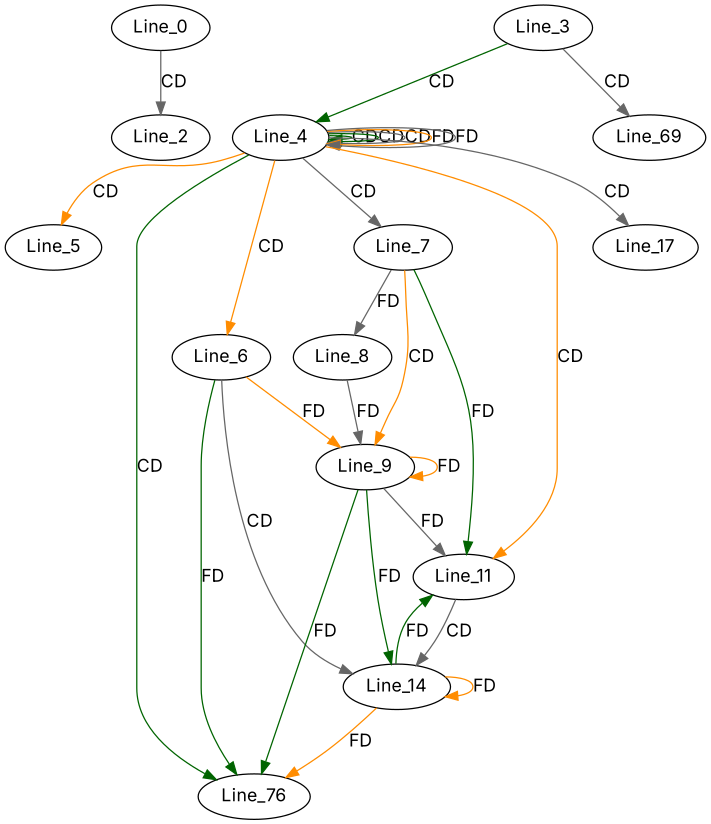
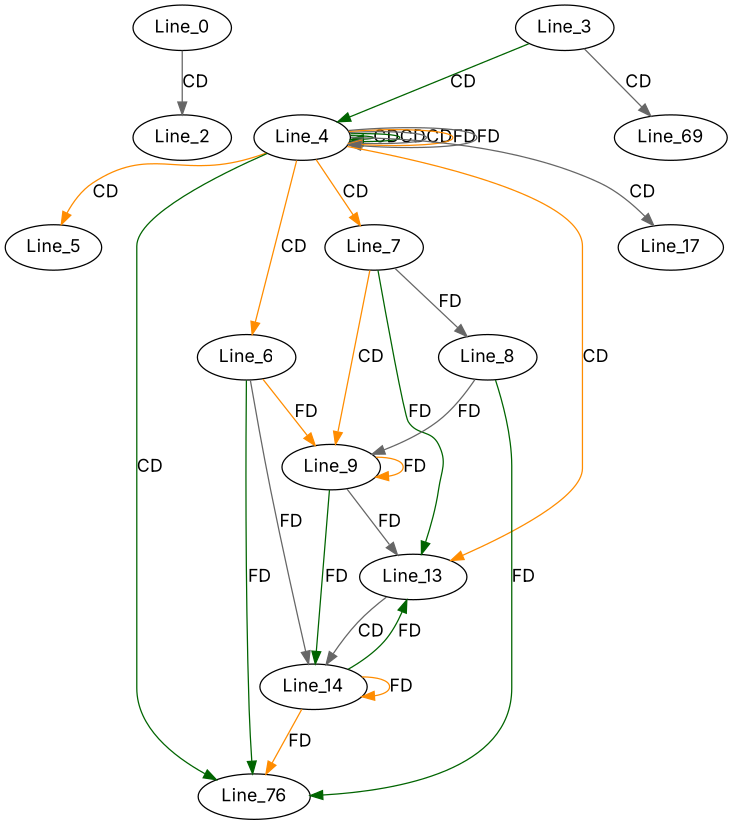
  digraph {
    fontname=Inter
    node [fontname=Inter]
    edge [color=gray40 fontname=Inter]
    Line_0
    Line_2
    Line_3
    Line_4
    n5 [label=Line_69]
    Line_5
    Line_6
    Line_7
-   Line_11
+   Line_11 [label=Line_13]
    n10 [label=Line_76]
    Line_17
    Line_9
    Line_14
    Line_8
    Line_0 -> Line_2 [label=CD]
    Line_3 -> Line_4 [color=darkgreen label=CD]
    Line_3 -> n5 [label=CD]
    Line_4 -> Line_4 [color=darkgreen label=CD]
    Line_4 -> Line_4 [color=darkgreen label=CD]
    Line_4 -> Line_4 [label=CD]
    Line_4 -> Line_4 [color=darkorange label=FD]
    Line_4 -> Line_4 [label=FD]
    Line_4 -> Line_5 [color=darkorange label=CD]
    Line_4 -> Line_6 [color=darkorange label=CD]
-   Line_4 -> Line_7 [label=CD]
+   Line_4 -> Line_7 [color=darkorange label=CD]
    Line_4 -> Line_11 [color=darkorange label=CD]
    Line_4 -> n10 [color=darkgreen label=CD]
    Line_4 -> Line_17 [label=CD]
    Line_6 -> n10 [color=darkgreen label=FD]
    Line_6 -> Line_9 [color=darkorange label=FD]
-   Line_6 -> Line_14 [label=CD]
+   Line_6 -> Line_14 [label=FD]
    Line_7 -> Line_11 [color=darkgreen label=FD]
    Line_7 -> Line_9 [color=darkorange label=CD]
    Line_7 -> Line_8 [label=FD]
    Line_11 -> Line_14 [label=CD]
    Line_9 -> Line_11 [label=FD]
-   Line_9 -> n10 [color=darkgreen label=FD]
+   Line_8 -> n10 [color=darkgreen label=FD]
    Line_9 -> Line_9 [color=darkorange label=FD]
    Line_9 -> Line_14 [color=darkgreen label=FD]
    Line_14 -> Line_11 [color=darkgreen label=FD]
    Line_14 -> n10 [color=darkorange label=FD]
    Line_14 -> Line_14 [color=darkorange label=FD]
    Line_8 -> Line_9 [label=FD]
  }
